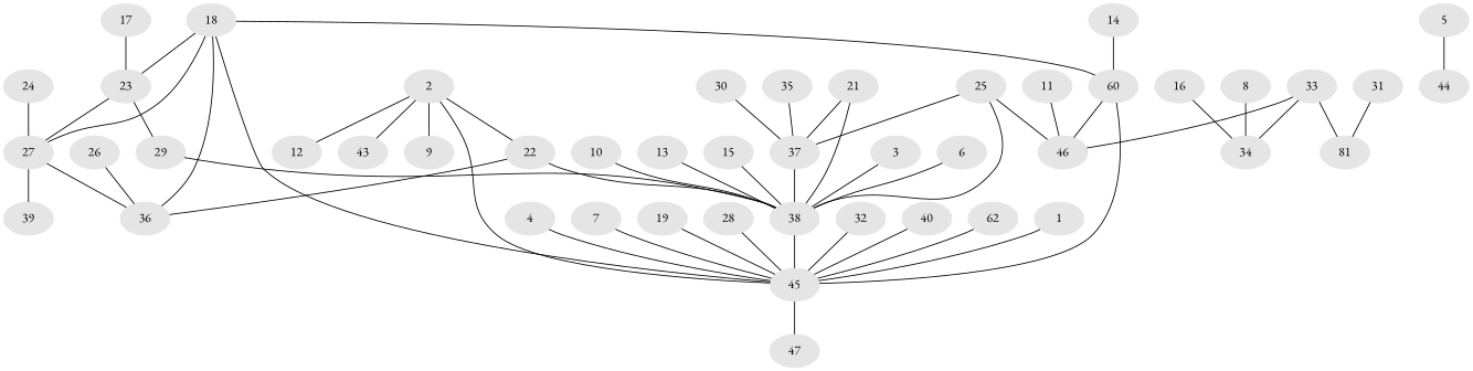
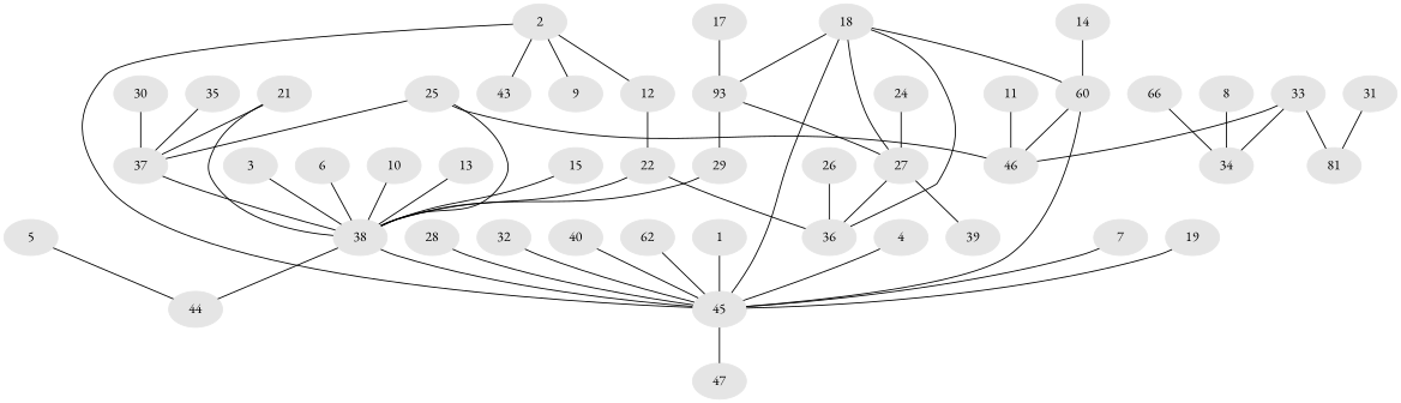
  graph {
    fontname="EB Garamond"
    node [color=gray90 fontname="EB Garamond" style=filled]
    edge [fontname="EB Garamond" weight=1.0]
    1
    45
    47
    2
    9
    12
    22
    43
    38
    36
    3
    44
    4
    5
    6
    7
    8
    34
    10
    11
    46
    13
    n23 [label=60]
    14
    15
-   16
+   16 [label=66]
    17
-   23
+   23 [label=93]
    27
    29
    18
    39
    19
    21
    37
    24
    25
    26
    28
    30
    n41 [label=81]
    31
    32
    33
    35
    40
    n47 [label=62]
    1 -- 45
    45 -- 47
    2 -- 45
    2 -- 9
    2 -- 12
-   2 -- 22
+   12 -- 22
    2 -- 43
    22 -- 38
    22 -- 36
    38 -- 45
+   38 -- 44
    3 -- 38
    4 -- 45
    5 -- 44
    6 -- 38
    7 -- 45
    8 -- 34
    10 -- 38
    11 -- 46
    13 -- 38
    n23 -- 45 [weight=2.0]
    n23 -- 46
    14 -- n23
    15 -- 38
    16 -- 34
    17 -- 23
    23 -- 27
    23 -- 29
    27 -- 36
    27 -- 39
    29 -- 38
    18 -- 45
    18 -- 36
    18 -- n23
    18 -- 23
    18 -- 27
    19 -- 45
    21 -- 38
    21 -- 37
    37 -- 38
    24 -- 27
    25 -- 38
    25 -- 46
    25 -- 37
    26 -- 36
    28 -- 45
    30 -- 37
    31 -- n41
    32 -- 45
    33 -- 34
    33 -- 46
    33 -- n41
    35 -- 37
    40 -- 45
    n47 -- 45
  }
